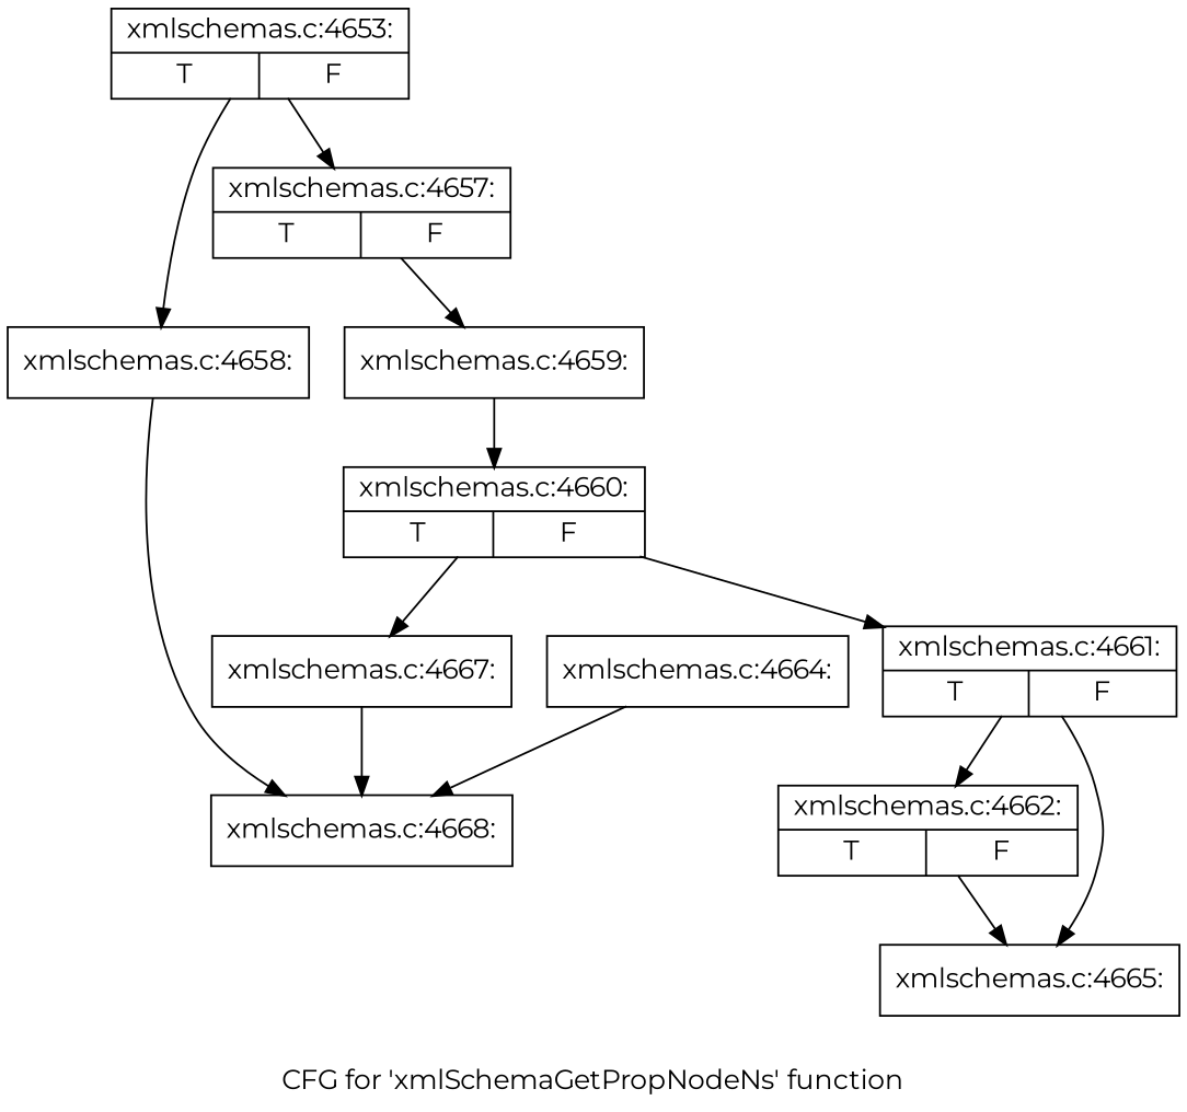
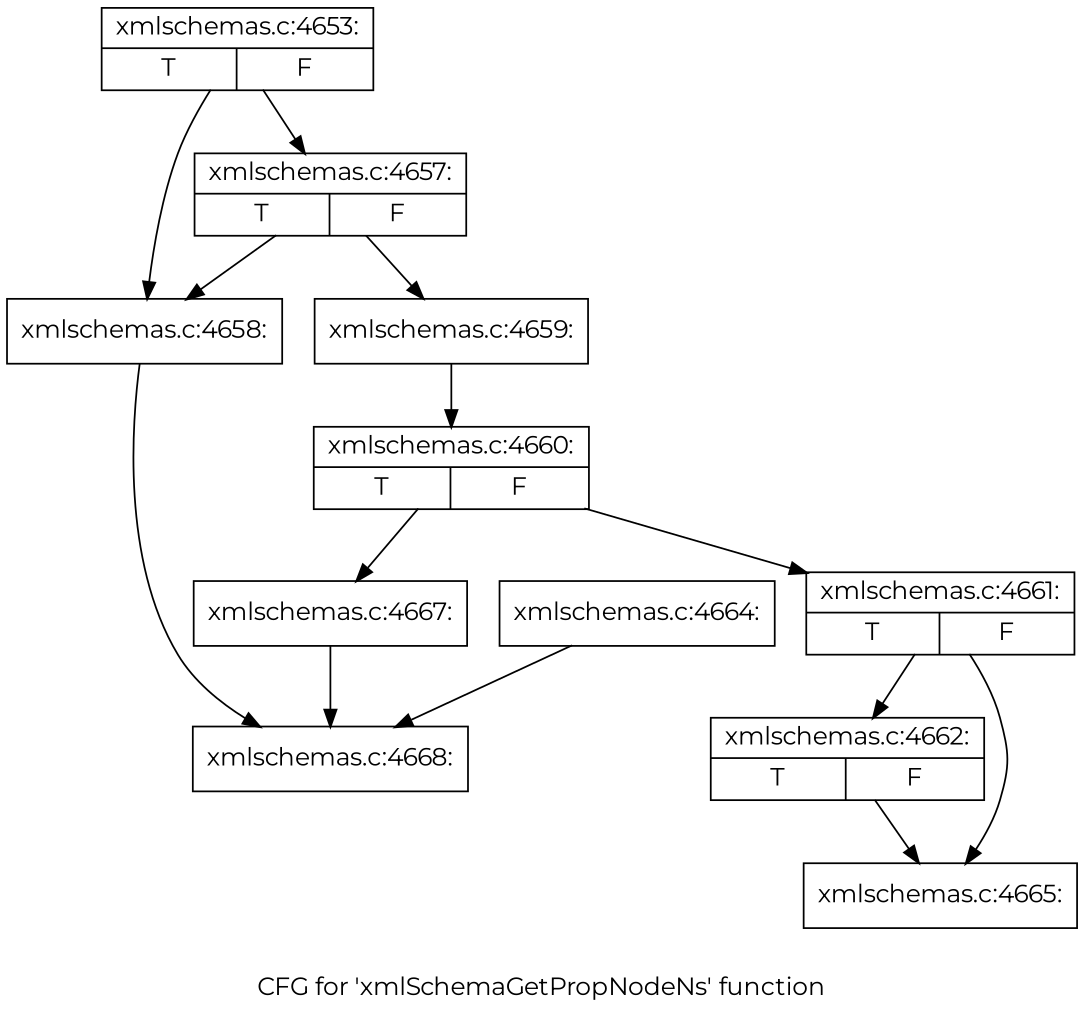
  digraph {
    fontname=Montserrat
    label="CFG for 'xmlSchemaGetPropNodeNs' function"
    node [fontname=Montserrat shape=record]
    edge [fontname=Montserrat]
    n1 [label="{xmlschemas.c:4653:|{<s0>T|<s1>F}}"]
    n2 [label="{xmlschemas.c:4658:}"]
    n3 [label="{xmlschemas.c:4657:|{<s0>T|<s1>F}}"]
    n4 [label="{xmlschemas.c:4668:}"]
    n5 [label="{xmlschemas.c:4659:}"]
    n6 [label="{xmlschemas.c:4660:|{<s0>T|<s1>F}}"]
    n7 [label="{xmlschemas.c:4661:|{<s0>T|<s1>F}}"]
    n8 [label="{xmlschemas.c:4667:}"]
    n9 [label="{xmlschemas.c:4662:|{<s0>T|<s1>F}}"]
    n10 [label="{xmlschemas.c:4665:}"]
    n11 [label="{xmlschemas.c:4664:}"]
    n1 -> n2
    n1 -> n3
    n2 -> n4
+   n3 -> n2
    n3 -> n5
    n5 -> n6
    n6 -> n7
    n6 -> n8
    n7 -> n9
    n7 -> n10
    n8 -> n4
    n9 -> n10
    n11 -> n4
  }
